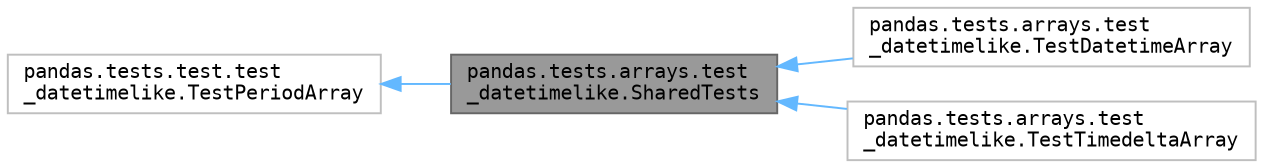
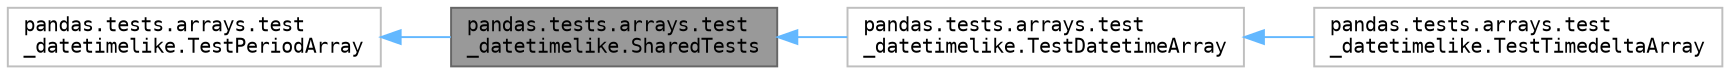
  digraph {
    fontname="DejaVu Sans Mono"
    rankdir=LR
    node [color=grey75 fillcolor=white fontname="DejaVu Sans Mono" fontsize=10 shape=box style=filled]
    edge [color=steelblue1 dir=back fontname="DejaVu Sans Mono" fontsize=10 labelfontname=Helvetica labelfontsize=10 style=solid]
    n1 [color=gray40 fillcolor=grey60 fontcolor=black height=0.2 label="pandas.tests.arrays.test\l_datetimelike.SharedTests" width=0.4]
    n2 [height=0.2 label="pandas.tests.arrays.test\l_datetimelike.TestDatetimeArray" width=0.4]
    n3 [height=0.2 label="pandas.tests.arrays.test\l_datetimelike.TestTimedeltaArray" width=0.4]
-   n4 [height=0.2 label="pandas.tests.test.test\l_datetimelike.TestPeriodArray" width=0.4]
+   n4 [height=0.2 label="pandas.tests.arrays.test\l_datetimelike.TestPeriodArray" width=0.4]
    n1 -> n2
-   n1 -> n3
+   n2 -> n3
    n4 -> n1
  }
